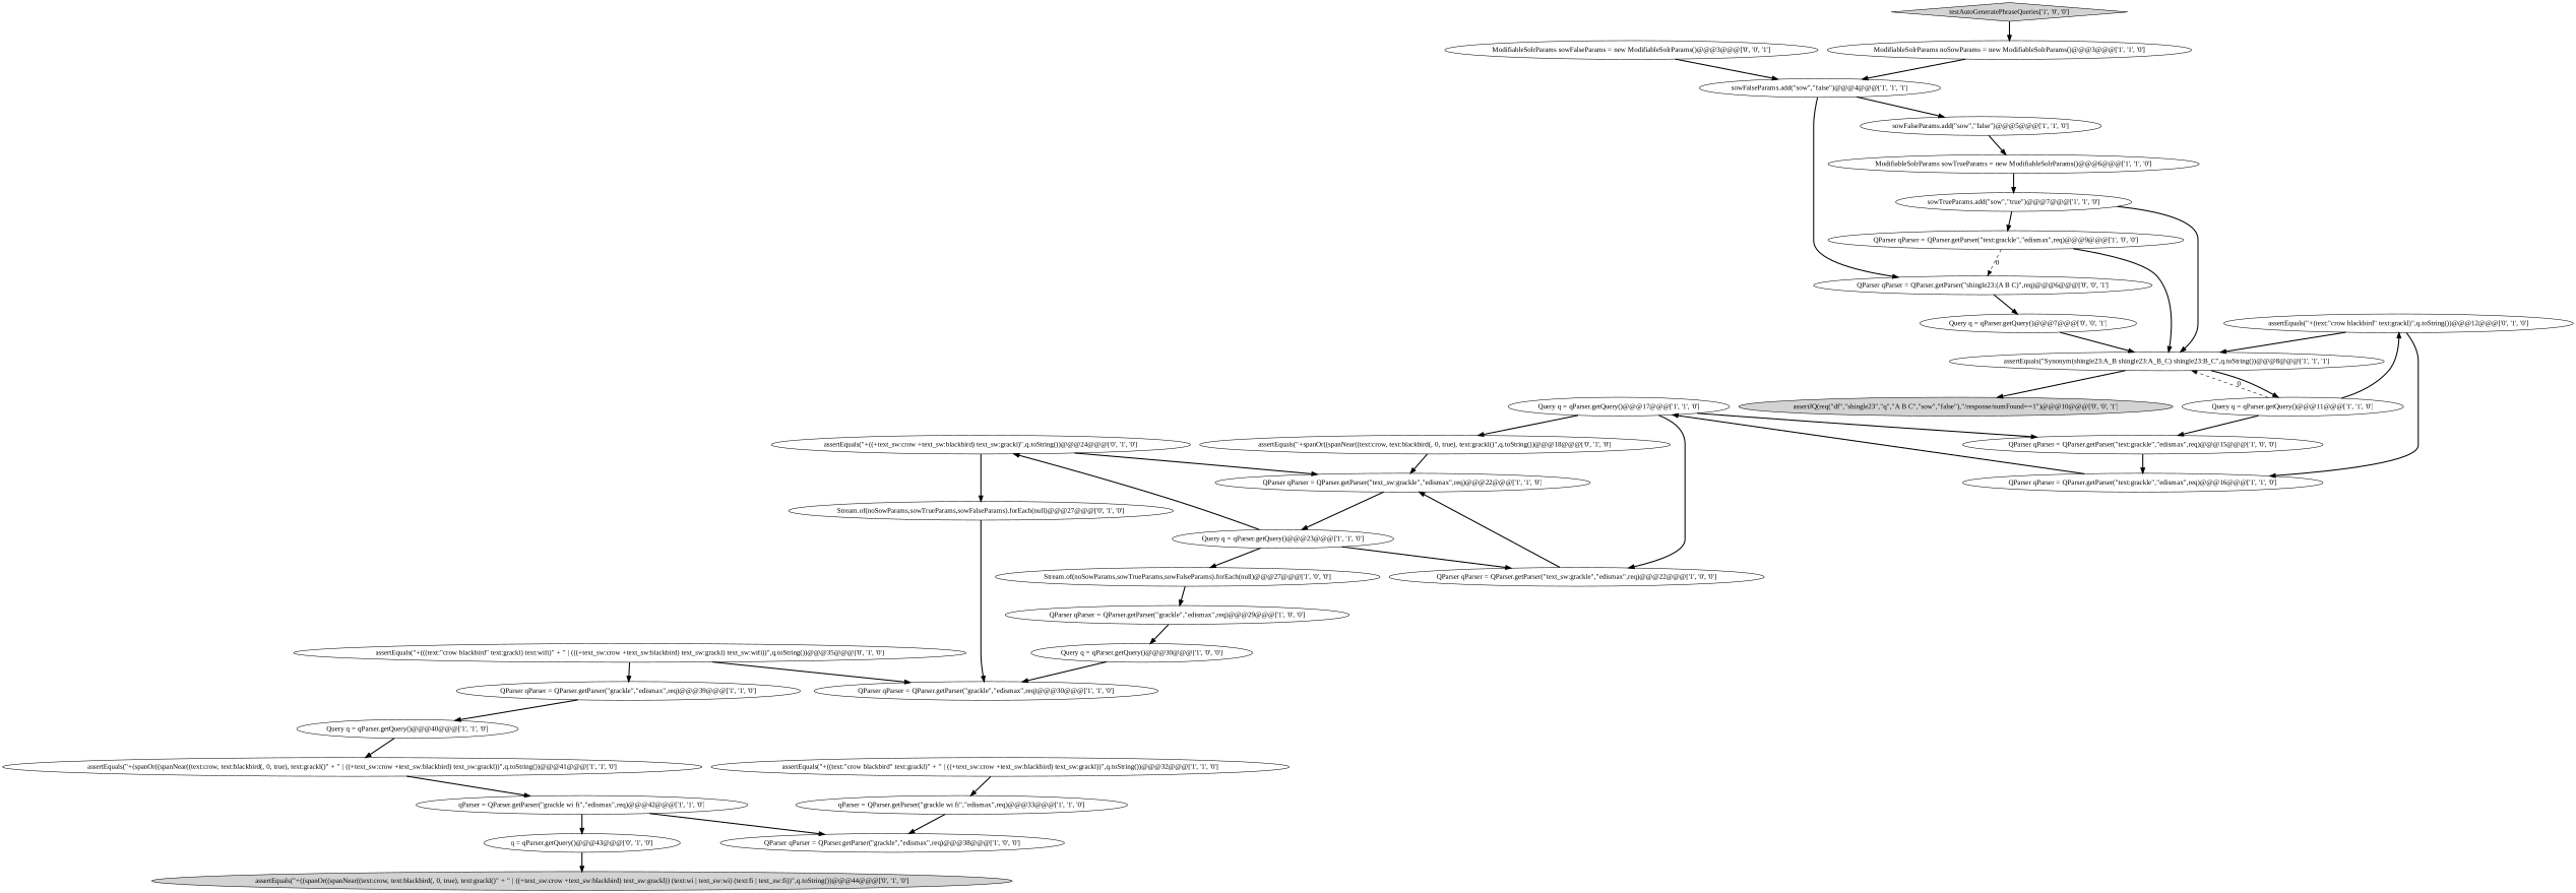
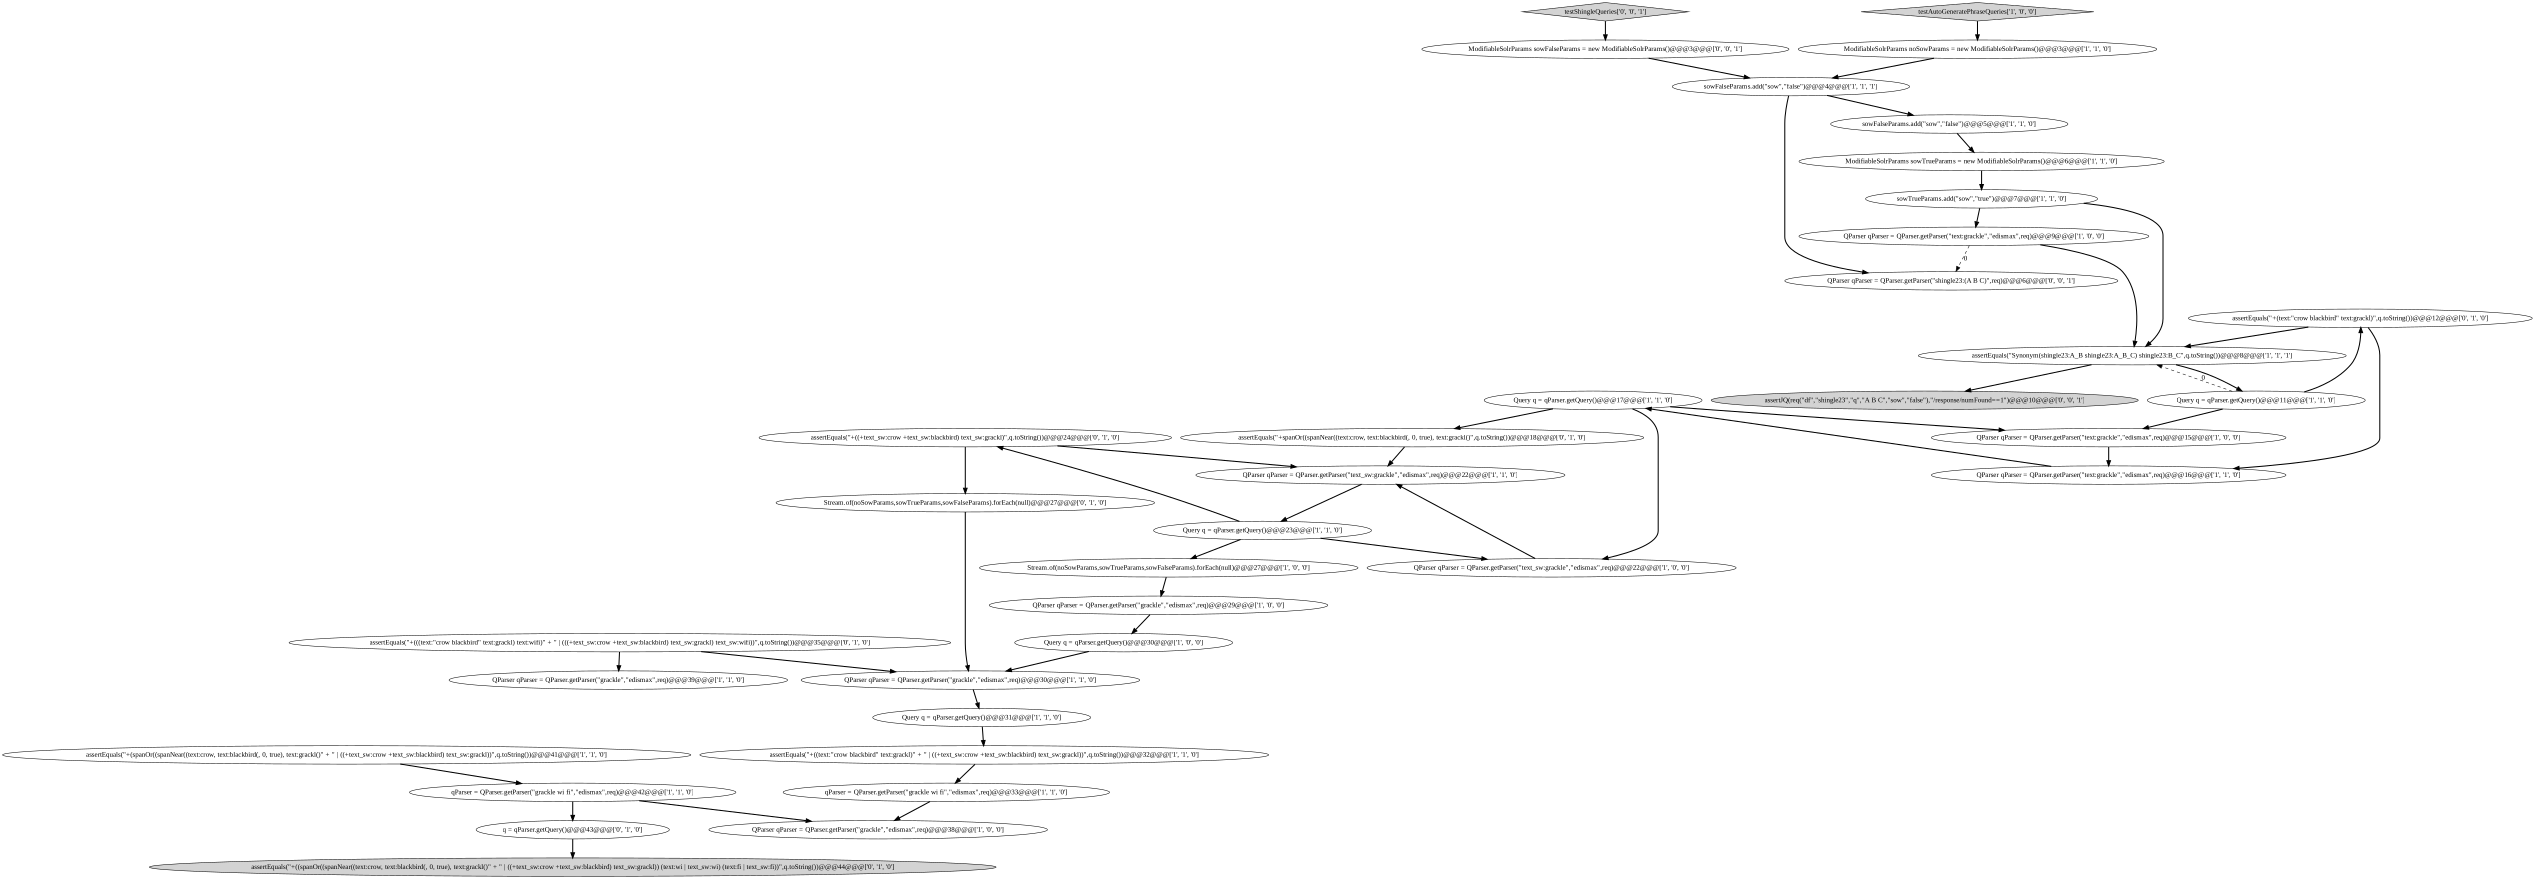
  digraph {
    fontname="Liberation Serif"
    node [fillcolor=white fontname="Liberation Serif" shape=ellipse style=filled]
    edge [fontname="Liberation Serif" style=bold]
    n1 [label="assertEquals(\"+(((text:\"crow blackbird\" text:grackl) text:wifi)\" + \" | (((+text_sw:crow +text_sw:blackbird) text_sw:grackl) text_sw:wifi))\",q.toString())@@@35@@@['0', '1', '0']"]
    n2 [label="QParser qParser = QParser.getParser(\"grackle\",\"edismax\",req)@@@30@@@['1', '1', '0']"]
    n3 [label="QParser qParser = QParser.getParser(\"grackle\",\"edismax\",req)@@@39@@@['1', '1', '0']"]
    n4 [label="Query q = qParser.getQuery()@@@11@@@['1', '1', '0']"]
    n5 [label="assertEquals(\"+(text:\"crow blackbird\" text:grackl)\",q.toString())@@@12@@@['0', '1', '0']"]
    n6 [label="QParser qParser = QParser.getParser(\"text:grackle\",\"edismax\",req)@@@15@@@['1', '0', '0']"]
    n7 [label="assertEquals(\"Synonym(shingle23:A_B shingle23:A_B_C) shingle23:B_C\",q.toString())@@@8@@@['1', '1', '1']"]
    n8 [label="QParser qParser = QParser.getParser(\"text:grackle\",\"edismax\",req)@@@16@@@['1', '1', '0']"]
    n9 [fillcolor=lightgray label="assertJQ(req(\"df\",\"shingle23\",\"q\",\"A B C\",\"sow\",\"false\"),\"/response/numFound==1\")@@@10@@@['0', '0', '1']"]
    n10 [label="qParser = QParser.getParser(\"grackle wi fi\",\"edismax\",req)@@@33@@@['1', '1', '0']"]
    n11 [label="QParser qParser = QParser.getParser(\"grackle\",\"edismax\",req)@@@38@@@['1', '0', '0']"]
    n12 [label="Stream.of(noSowParams,sowTrueParams,sowFalseParams).forEach(null)@@@27@@@['0', '1', '0']"]
+   n13 [label="Query q = qParser.getQuery()@@@31@@@['1', '1', '0']"]
    n14 [label="assertEquals(\"+(spanOr((spanNear((text:crow, text:blackbird(, 0, true), text:grackl()\" + \" | ((+text_sw:crow +text_sw:blackbird) text_sw:grackl))\",q.toString())@@@41@@@['1', '1', '0']"]
    n15 [label="qParser = QParser.getParser(\"grackle wi fi\",\"edismax\",req)@@@42@@@['1', '1', '0']"]
    n16 [label="q = qParser.getQuery()@@@43@@@['0', '1', '0']"]
    n17 [label="Query q = qParser.getQuery()@@@17@@@['1', '1', '0']"]
    n18 [label="assertEquals(\"+spanOr((spanNear((text:crow, text:blackbird(, 0, true), text:grackl()\",q.toString())@@@18@@@['0', '1', '0']"]
    n19 [label="QParser qParser = QParser.getParser(\"text_sw:grackle\",\"edismax\",req)@@@22@@@['1', '0', '0']"]
    n20 [label="QParser qParser = QParser.getParser(\"text_sw:grackle\",\"edismax\",req)@@@22@@@['1', '1', '0']"]
-   n21 [label="Query q = qParser.getQuery()@@@40@@@['1', '1', '0']"]
    n22 [label="assertEquals(\"+((+text_sw:crow +text_sw:blackbird) text_sw:grackl)\",q.toString())@@@24@@@['0', '1', '0']"]
    n23 [label="Query q = qParser.getQuery()@@@23@@@['1', '1', '0']"]
    n24 [label="assertEquals(\"+((text:\"crow blackbird\" text:grackl)\" + \" | ((+text_sw:crow +text_sw:blackbird) text_sw:grackl))\",q.toString())@@@32@@@['1', '1', '0']"]
    n25 [label="Stream.of(noSowParams,sowTrueParams,sowFalseParams).forEach(null)@@@27@@@['1', '0', '0']"]
    n26 [label="QParser qParser = QParser.getParser(\"grackle\",\"edismax\",req)@@@29@@@['1', '0', '0']"]
    n27 [label="Query q = qParser.getQuery()@@@30@@@['1', '0', '0']"]
    n28 [label="ModifiableSolrParams sowFalseParams = new ModifiableSolrParams()@@@3@@@['0', '0', '1']"]
    n29 [label="sowFalseParams.add(\"sow\",\"false\")@@@4@@@['1', '1', '1']"]
    n30 [label="QParser qParser = QParser.getParser(\"shingle23:(A B C)\",req)@@@6@@@['0', '0', '1']"]
    n31 [label="sowFalseParams.add(\"sow\",\"false\")@@@5@@@['1', '1', '0']"]
-   n32 [label="Query q = qParser.getQuery()@@@7@@@['0', '0', '1']"]
    n33 [fillcolor=lightgray label="assertEquals(\"+((spanOr((spanNear((text:crow, text:blackbird(, 0, true), text:grackl()\" + \" | ((+text_sw:crow +text_sw:blackbird) text_sw:grackl)) (text:wi | text_sw:wi) (text:fi | text_sw:fi))\",q.toString())@@@44@@@['0', '1', '0']"]
    n34 [label="QParser qParser = QParser.getParser(\"text:grackle\",\"edismax\",req)@@@9@@@['1', '0', '0']"]
    n35 [label="ModifiableSolrParams sowTrueParams = new ModifiableSolrParams()@@@6@@@['1', '1', '0']"]
    n36 [label="sowTrueParams.add(\"sow\",\"true\")@@@7@@@['1', '1', '0']"]
    n37 [label="ModifiableSolrParams noSowParams = new ModifiableSolrParams()@@@3@@@['1', '1', '0']"]
    n38 [fillcolor=lightgray label="testAutoGeneratePhraseQueries['1', '0', '0']" shape=diamond]
+   n39 [fillcolor=lightgray label="testShingleQueries['0', '0', '1']" shape=diamond]
    n1 -> n2
    n1 -> n3
-   n3 -> n21
+   n2 -> n13
    n4 -> n5
    n4 -> n6
    n4 -> n7 [label=0 style=dashed]
    n5 -> n7
    n5 -> n8
    n6 -> n8
    n7 -> n4
    n7 -> n9
    n8 -> n17
    n10 -> n11
    n12 -> n2
+   n13 -> n24
    n14 -> n15
    n15 -> n11
    n15 -> n16
    n16 -> n33
    n17 -> n6
    n17 -> n18
    n17 -> n19
    n18 -> n20
    n19 -> n20
    n20 -> n23
-   n21 -> n14
    n22 -> n12
    n22 -> n20
    n23 -> n19
    n23 -> n22
    n23 -> n25
    n24 -> n10
    n25 -> n26
    n26 -> n27
    n27 -> n2
    n28 -> n29
    n29 -> n30
    n29 -> n31
-   n30 -> n32
    n31 -> n35
-   n32 -> n7
    n34 -> n7
    n34 -> n30 [label=0 style=dashed]
    n35 -> n36
    n36 -> n7
    n36 -> n34
    n37 -> n29
    n38 -> n37
+   n39 -> n28
  }
